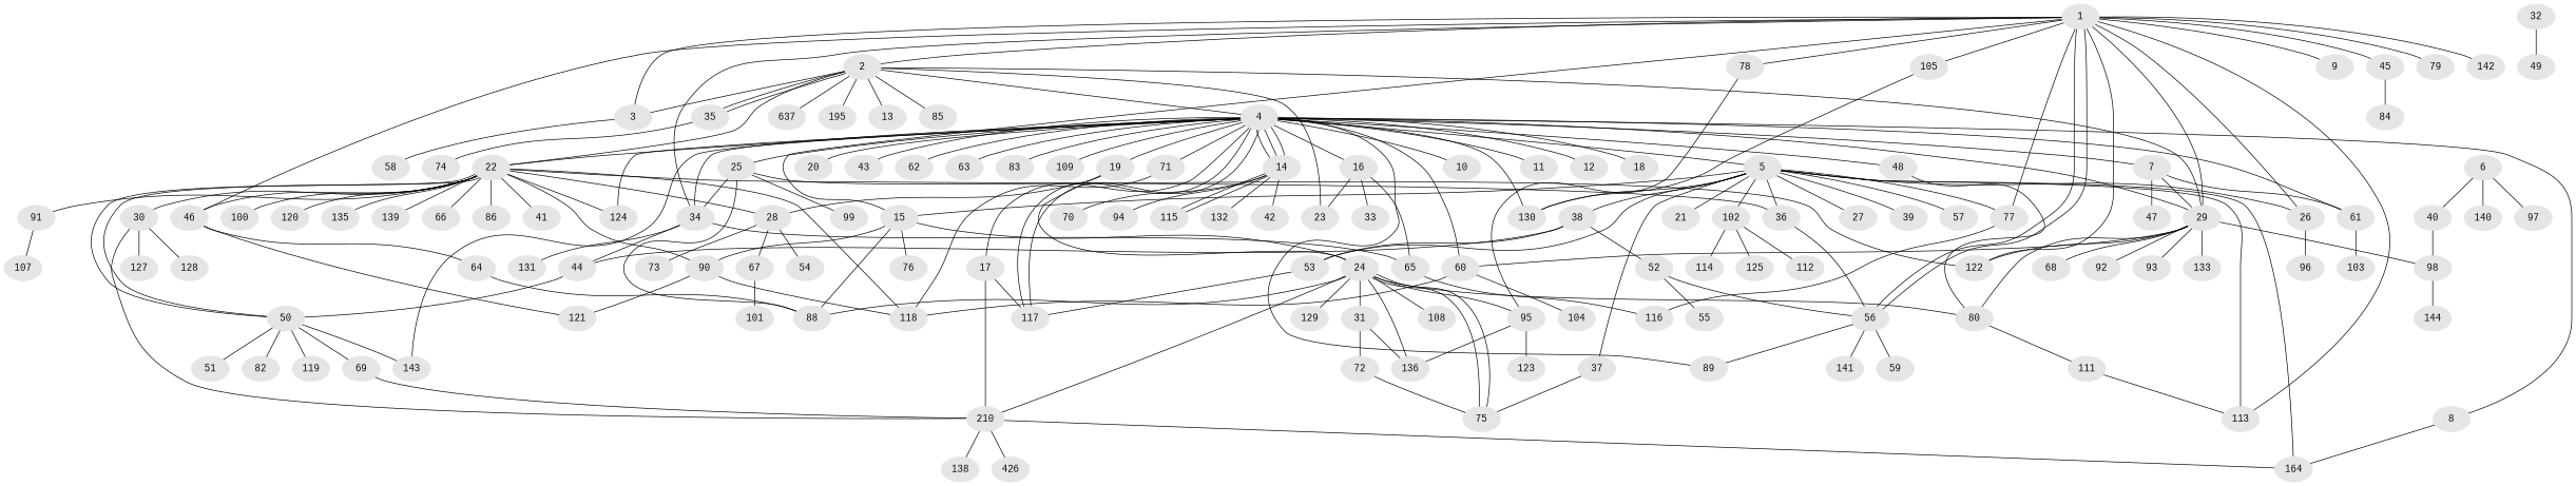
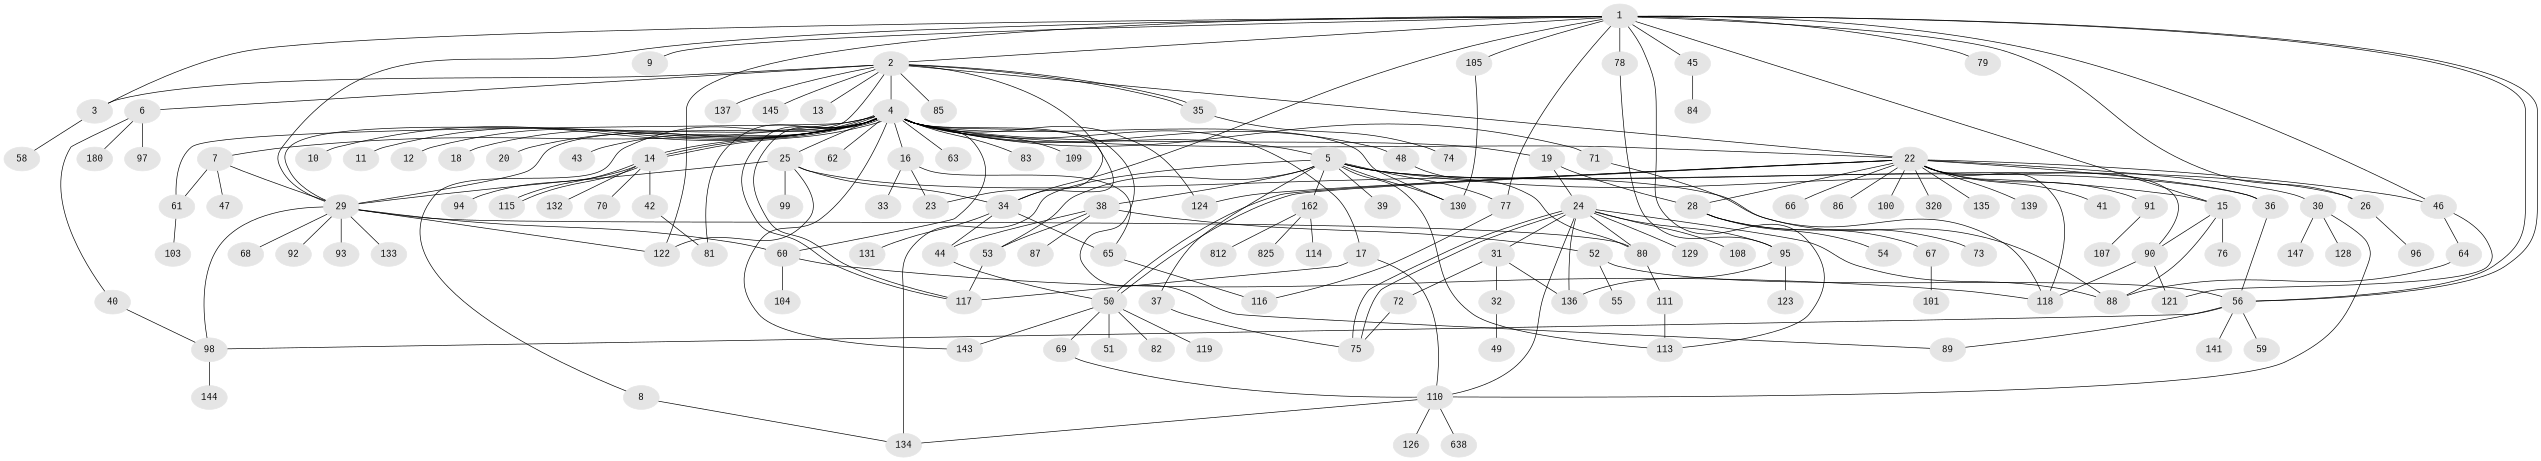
  graph {
    fontname="Liberation Mono"
    node [color=gray90 fontname="Liberation Mono" style=filled]
    edge [fontname="Liberation Mono"]
    1
    2
    3
    9
    15
    26
    29
    34
    45
    46
    56
    77
    78
    79
    105
    113
    122
-   142
    4
    6
    13
    22
    23
    35
    85
-   137 [label=637]
-   145 [label=195]
+   137
+   145
    58
    24
    76
    88
    90
    96
    60
    80
    68
    92
    93
    98
    133
    65
    44
    131
    84
    64
    121
    89
    59
    141
    116
    95
    130
    5
    7
    8
    10
    11
    12
    14
    16
    17
    18
    19
    20
    25
    43
    48
    61
    62
    63
    71
+   81
    83
    109
    117
    124
    143
    40
    97
-   140
+   140 [label=180]
    36
    28
    30
    41
    50
    66
    86
    91
    100
    118
-   120
+   120 [label=320]
    135
    139
    74
-   21
-   27
    37
    38
    39
    53
-   57
-   102
-   134 [label=164]
+   102 [label=162]
+   134
    47
    42
    70
    94
    115
    132
    33
-   110 [label=210]
+   110
    99
    104
    103
    75
    52
-   112
+   87
+   112 [label=812]
    114
-   125
+   125 [label=825]
    31
    108
    129
    136
-   126 [label=426]
-   138
+   126
+   138 [label=638]
    54
    67
    73
-   127
+   127 [label=147]
    128
    51
    69
    82
    119
    107
    32
    72
    111
    123
    101
    144
    49
    55
    1 -- 2
    1 -- 3
    1 -- 9
    1 -- 15
    1 -- 26
    1 -- 29
    1 -- 34
    1 -- 45
    1 -- 46
    1 -- 56
    1 -- 56
    1 -- 77
    1 -- 78
    1 -- 79
    1 -- 105
    1 -- 113
    1 -- 122
-   1 -- 142
    2 -- 3
    2 -- 29
    2 -- 4
+   2 -- 6
    2 -- 13
    2 -- 22
    2 -- 23
    2 -- 35
    2 -- 35
    2 -- 85
    2 -- 137
    2 -- 145
    3 -- 58
-   15 -- 24
    15 -- 76
    15 -- 88
    15 -- 90
    26 -- 96
    29 -- 122
    29 -- 60
    29 -- 80
    29 -- 68
    29 -- 92
    29 -- 93
    29 -- 98
    29 -- 133
    34 -- 65
    34 -- 44
    34 -- 131
    45 -- 84
    46 -- 64
    46 -- 121
+   56 -- 98
    56 -- 89
    56 -- 59
    56 -- 141
    77 -- 116
    78 -- 95
    105 -- 130
    4 -- 29
    4 -- 34
    4 -- 22
    4 -- 60
    4 -- 89
    4 -- 130
    4 -- 5
    4 -- 7
    4 -- 8
    4 -- 10
    4 -- 11
    4 -- 12
    4 -- 14
    4 -- 14
    4 -- 14
    4 -- 16
    4 -- 17
    4 -- 18
    4 -- 19
    4 -- 20
    4 -- 25
    4 -- 43
    4 -- 48
    4 -- 61
    4 -- 62
    4 -- 63
    4 -- 71
+   4 -- 81
    4 -- 83
    4 -- 109
    4 -- 117
    4 -- 117
    4 -- 124
    4 -- 143
    6 -- 40
    6 -- 97
    6 -- 140
    22 -- 46
    22 -- 90
    22 -- 124
    22 -- 36
    22 -- 28
    22 -- 30
    22 -- 41
    22 -- 50
    22 -- 50
    22 -- 66
    22 -- 86
    22 -- 91
    22 -- 100
    22 -- 118
    22 -- 120
    22 -- 135
    22 -- 139
    35 -- 74
    24 -- 88
    24 -- 80
    24 -- 95
    24 -- 110
    24 -- 75
    24 -- 75
    24 -- 31
    24 -- 108
    24 -- 129
    24 -- 136
    90 -- 121
    90 -- 118
    60 -- 118
    60 -- 104
    80 -- 111
    98 -- 144
    65 -- 116
    44 -- 50
    64 -- 88
    95 -- 136
    95 -- 123
    5 -- 15
    5 -- 26
    5 -- 77
    5 -- 113
    5 -- 130
    5 -- 36
-   5 -- 21
-   5 -- 27
    5 -- 37
    5 -- 38
    5 -- 39
    5 -- 53
-   5 -- 57
    5 -- 102
    5 -- 134
    7 -- 29
    7 -- 61
    7 -- 47
    8 -- 134
    14 -- 42
    14 -- 70
    14 -- 94
    14 -- 115
    14 -- 115
    14 -- 132
    16 -- 23
    16 -- 65
    16 -- 33
    17 -- 117
    17 -- 110
    19 -- 24
    19 -- 28
+   25 -- 29
    25 -- 34
    25 -- 122
    25 -- 88
    25 -- 99
    48 -- 80
    61 -- 103
    71 -- 118
    40 -- 98
    36 -- 56
    28 -- 54
    28 -- 67
    28 -- 73
    30 -- 110
    30 -- 127
    30 -- 128
    50 -- 143
    50 -- 51
    50 -- 69
    50 -- 82
    50 -- 119
    91 -- 107
    37 -- 75
    38 -- 44
    38 -- 53
    38 -- 52
+   38 -- 87
    53 -- 117
    102 -- 112
    102 -- 114
    102 -- 125
+   42 -- 81
    110 -- 134
    110 -- 126
    110 -- 138
    52 -- 56
    52 -- 55
    31 -- 136
+   31 -- 32
    31 -- 72
    67 -- 101
    69 -- 110
    32 -- 49
    72 -- 75
    111 -- 113
  }
